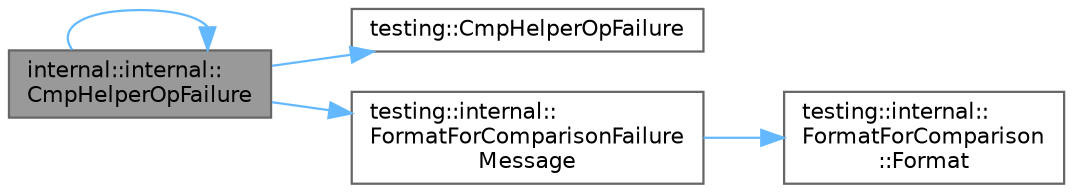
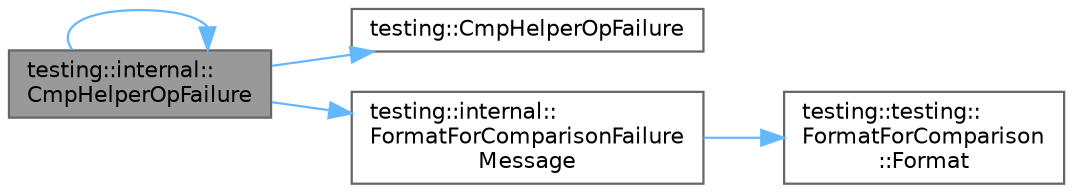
  digraph {
    rankdir=LR
    node [color=grey40 fillcolor=white fontname=Helvetica fontsize=10 shape=box style=filled]
    edge [color=steelblue1 fontname=Helvetica fontsize=10 labelfontname=Helvetica labelfontsize=10 style=solid]
-   n1 [color=gray40 fillcolor=grey60 fontcolor=black height=0.2 label="internal::internal::\lCmpHelperOpFailure" width=0.4]
+   n1 [color=gray40 fillcolor=grey60 fontcolor=black height=0.2 label="testing::internal::\lCmpHelperOpFailure" width=0.4]
    n2 [height=0.2 label="testing::CmpHelperOpFailure" width=0.4]
    n3 [height=0.2 label="testing::internal::\lFormatForComparisonFailure\lMessage" width=0.4]
-   n4 [height=0.2 label="testing::internal::\lFormatForComparison\l::Format" width=0.4]
+   n4 [height=0.2 label="testing::testing::\lFormatForComparison\l::Format" width=0.4]
    n1 -> n1
    n1 -> n2
    n1 -> n3
    n3 -> n4
  }
